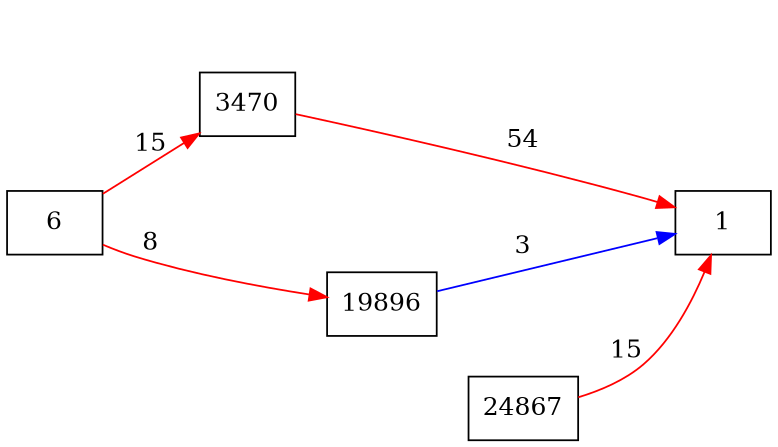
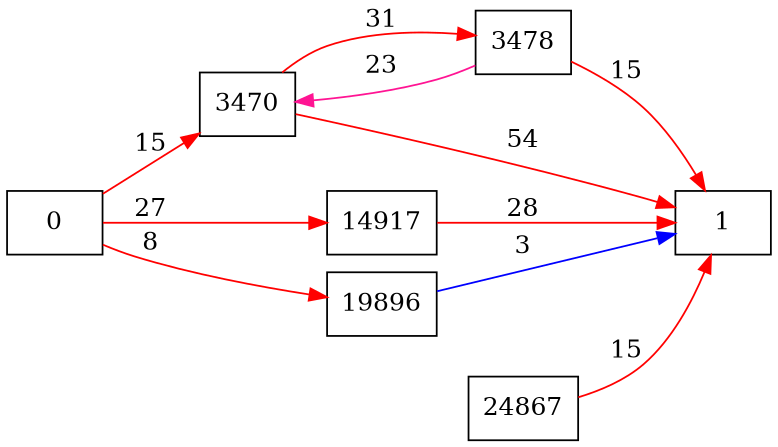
  digraph {
    rankdir=LR
    node [shape=rectangle]
    edge [color=red]
    3470
+   3478
    1
+   14917
    n5 [label=19896]
    24867
-   0 [label=6]
+   0
+   3470 -> 3478 [label=31]
    3470 -> 1 [label=54]
+   3478 -> 3470 [color=deeppink label=23]
+   3478 -> 1 [label=15]
+   14917 -> 1 [label=28]
    n5 -> 1 [color=blue label=3]
    24867 -> 1 [label=15]
    0 -> 3470 [label=15]
+   0 -> 14917 [label=27]
    0 -> n5 [label=8]
  }
